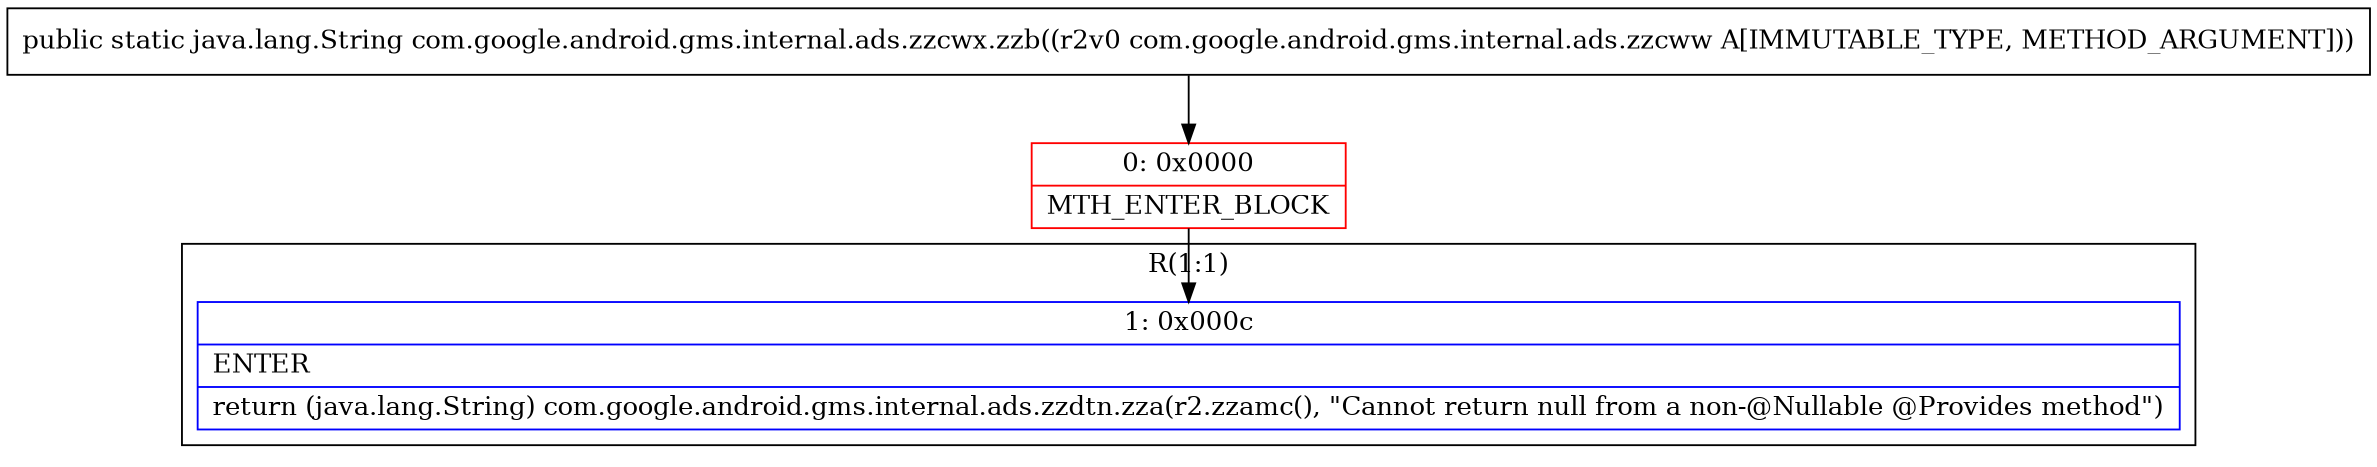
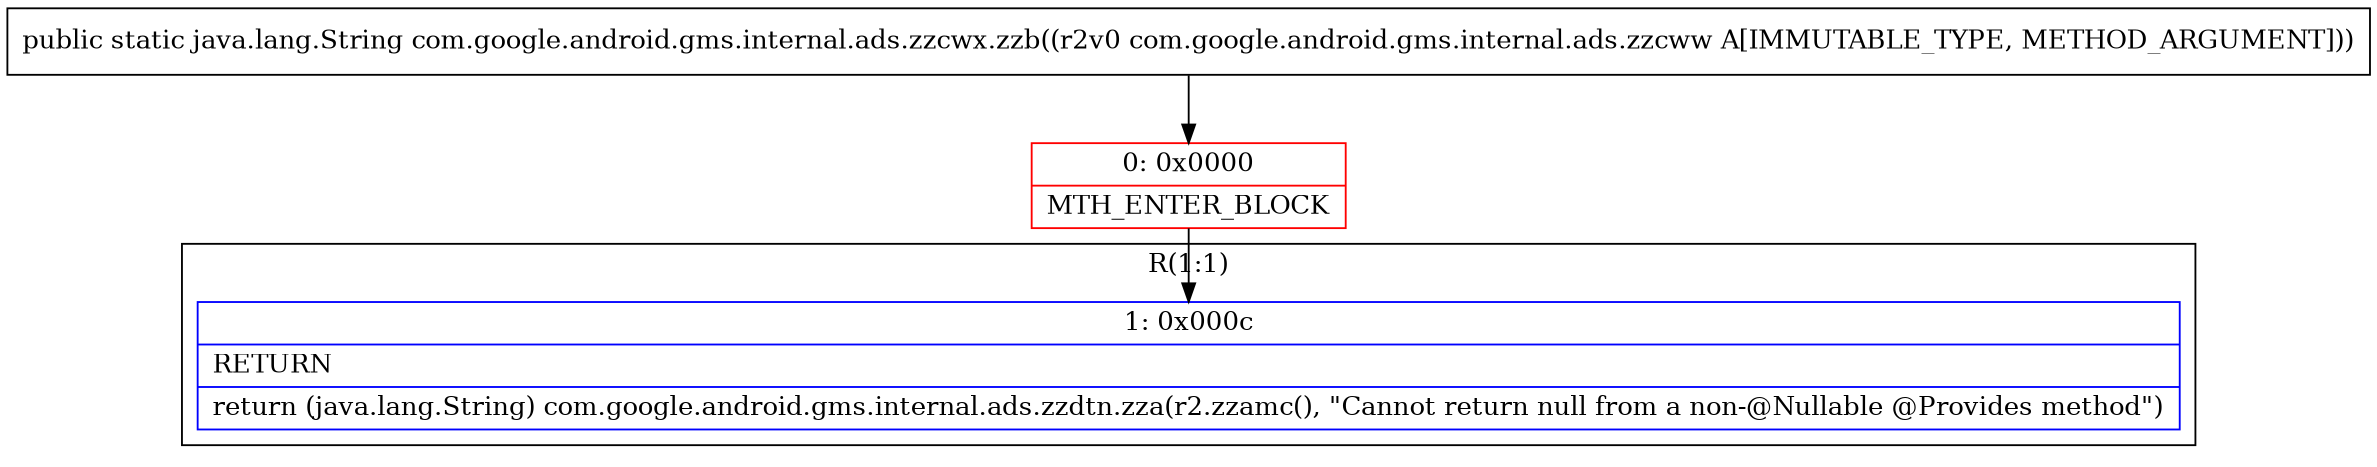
  digraph {
    node [shape=record]
-   n1 [color=blue label="{1\:\ 0x000c|ENTER\l|return (java.lang.String) com.google.android.gms.internal.ads.zzdtn.zza(r2.zzamc(), \"Cannot return null from a non\-@Nullable @Provides method\")\l}"]
+   n1 [color=blue label="{1\:\ 0x000c|RETURN\l|return (java.lang.String) com.google.android.gms.internal.ads.zzdtn.zza(r2.zzamc(), \"Cannot return null from a non\-@Nullable @Provides method\")\l}"]
    n2 [color=red label="{0\:\ 0x0000|MTH_ENTER_BLOCK\l}"]
    n3 [label="{public static java.lang.String com.google.android.gms.internal.ads.zzcwx.zzb((r2v0 com.google.android.gms.internal.ads.zzcww A[IMMUTABLE_TYPE, METHOD_ARGUMENT])) }"]
    subgraph cluster_1 {
      label="R(1:1)"
      n1
    }
    n2 -> n1
    n3 -> n2
  }
